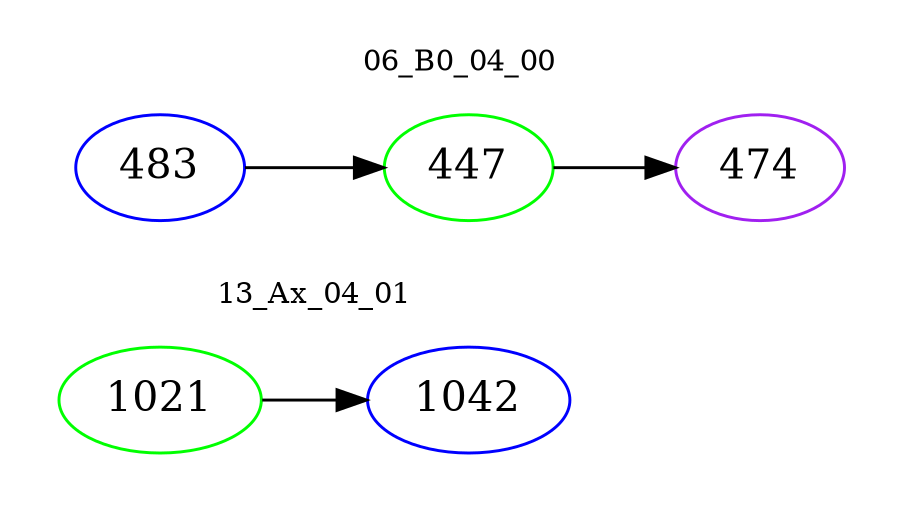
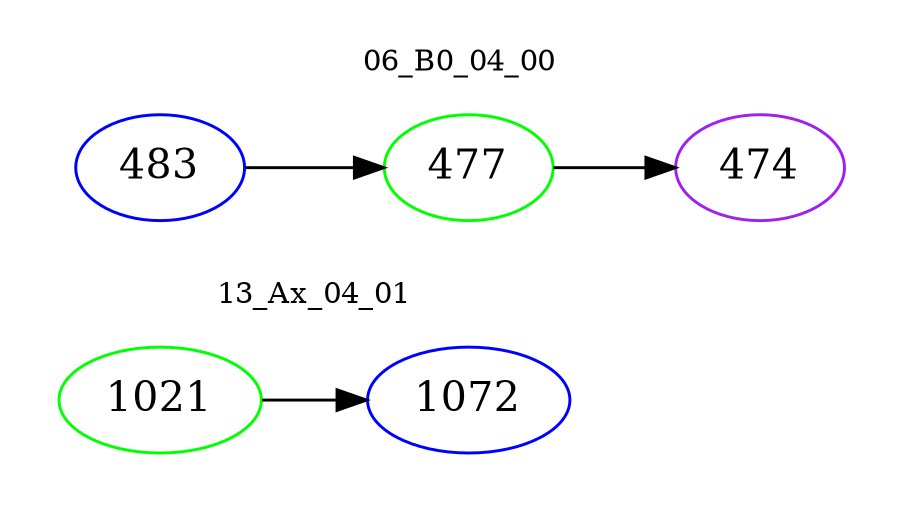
  digraph {
    rankdir=LR
    node [color=green]
    edge [color=black]
    n1 [label=1021]
-   n2 [color=blue label=1042]
+   n2 [color=blue label=1072]
    n3 [color=blue label=483]
-   n4 [label=447]
+   n4 [label=477]
    n5 [color=purple label=474]
    subgraph cluster_1 {
      color=white
      fontsize=10
      label="13_Ax_04_01"
      n1
      n2
    }
    subgraph cluster_2 {
      color=white
      fontsize=10
      label="06_B0_04_00"
      n3
      n4
      n5
    }
    n1 -> n2
    n3 -> n4
    n4 -> n5
  }
